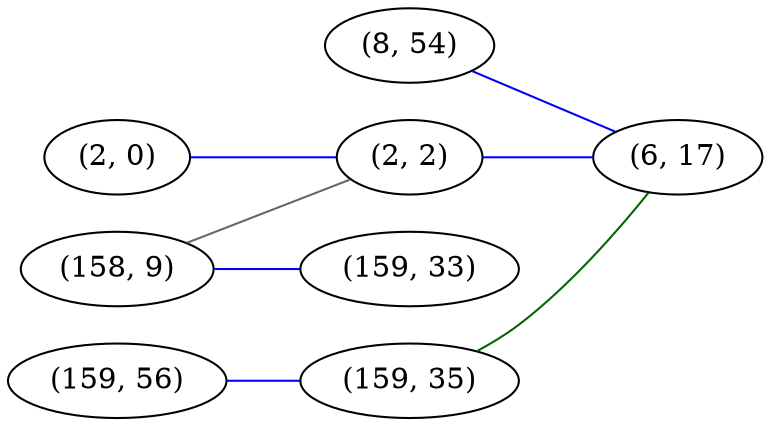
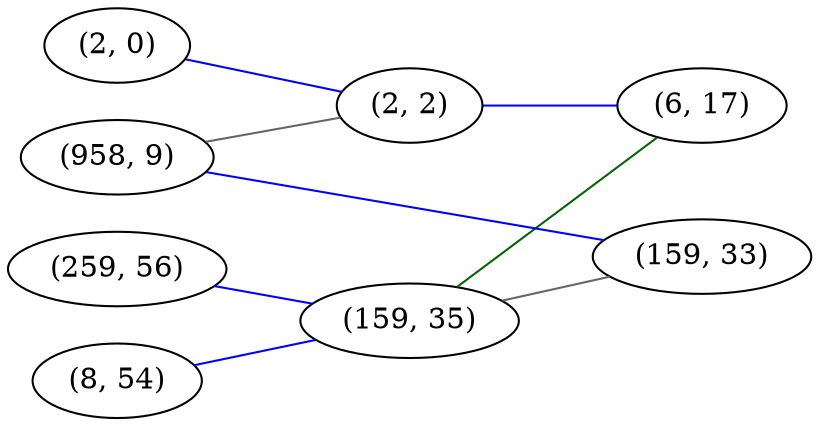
  graph {
    rankdir=LR
    edge [color=blue weight=1]
    "(8, 54)"
    "(6, 17)"
    n3 [label="(2, 0)"]
    "(2, 2)"
-   "(159, 56)"
+   "(159, 56)" [label="(259, 56)"]
    "(159, 35)"
-   "(158, 9)"
+   "(158, 9)" [label="(958, 9)"]
    "(159, 33)"
-   "(8, 54)" -- "(6, 17)" [weight=3]
+   "(8, 54)" -- "(159, 35)" [weight=3]
    n3 -- "(2, 2)" [weight=4]
    "(2, 2)" -- "(6, 17)" [weight=3]
    "(159, 56)" -- "(159, 35)"
    "(159, 35)" -- "(6, 17)" [color=darkgreen]
+   "(159, 35)" -- "(159, 33)" [color=gray40]
    "(158, 9)" -- "(2, 2)" [color=gray40 weight=3]
    "(158, 9)" -- "(159, 33)"
  }
